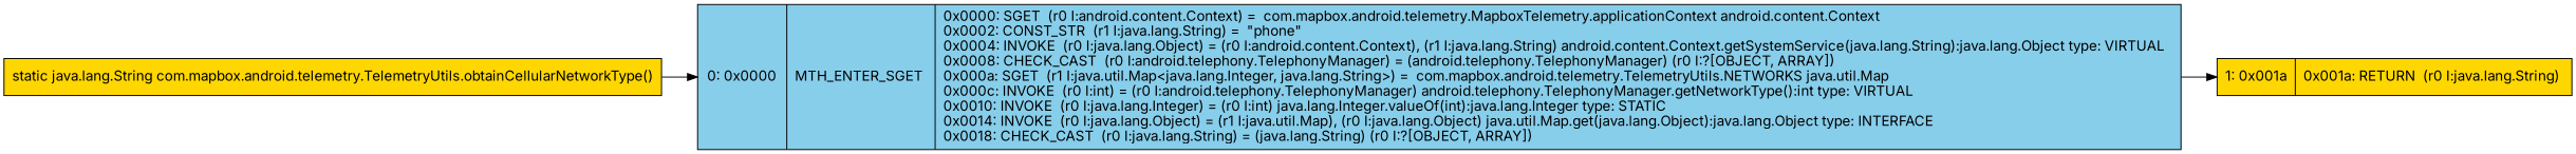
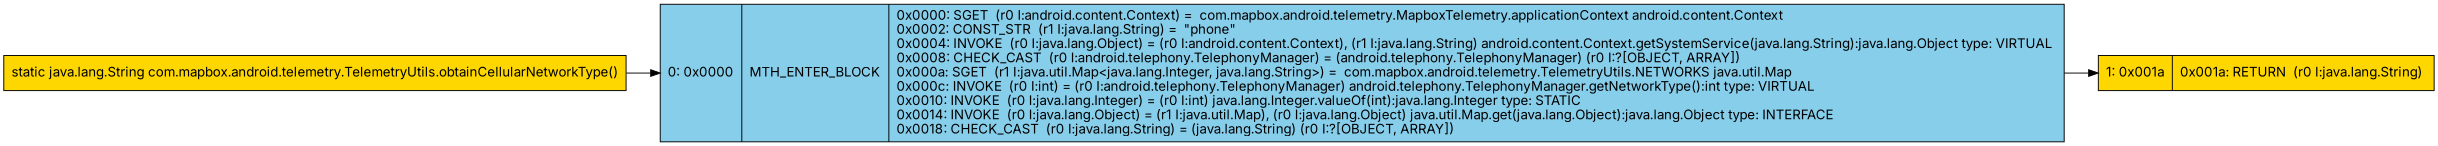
  digraph {
    rankdir=LR
    fontname=Inter
    node [shape=record style=filled fillcolor=gold fontname=Inter]
    edge [fontname=Inter]
-   n1 [label="{0\:\ 0x0000|MTH_ENTER_SGET\l|0x0000: SGET  (r0 I:android.content.Context) =  com.mapbox.android.telemetry.MapboxTelemetry.applicationContext android.content.Context \l0x0002: CONST_STR  (r1 I:java.lang.String) =  \"phone\" \l0x0004: INVOKE  (r0 I:java.lang.Object) = (r0 I:android.content.Context), (r1 I:java.lang.String) android.content.Context.getSystemService(java.lang.String):java.lang.Object type: VIRTUAL \l0x0008: CHECK_CAST  (r0 I:android.telephony.TelephonyManager) = (android.telephony.TelephonyManager) (r0 I:?[OBJECT, ARRAY]) \l0x000a: SGET  (r1 I:java.util.Map\<java.lang.Integer, java.lang.String\>) =  com.mapbox.android.telemetry.TelemetryUtils.NETWORKS java.util.Map \l0x000c: INVOKE  (r0 I:int) = (r0 I:android.telephony.TelephonyManager) android.telephony.TelephonyManager.getNetworkType():int type: VIRTUAL \l0x0010: INVOKE  (r0 I:java.lang.Integer) = (r0 I:int) java.lang.Integer.valueOf(int):java.lang.Integer type: STATIC \l0x0014: INVOKE  (r0 I:java.lang.Object) = (r1 I:java.util.Map), (r0 I:java.lang.Object) java.util.Map.get(java.lang.Object):java.lang.Object type: INTERFACE \l0x0018: CHECK_CAST  (r0 I:java.lang.String) = (java.lang.String) (r0 I:?[OBJECT, ARRAY]) \l}" fillcolor=skyblue]
+   n1 [label="{0\:\ 0x0000|MTH_ENTER_BLOCK\l|0x0000: SGET  (r0 I:android.content.Context) =  com.mapbox.android.telemetry.MapboxTelemetry.applicationContext android.content.Context \l0x0002: CONST_STR  (r1 I:java.lang.String) =  \"phone\" \l0x0004: INVOKE  (r0 I:java.lang.Object) = (r0 I:android.content.Context), (r1 I:java.lang.String) android.content.Context.getSystemService(java.lang.String):java.lang.Object type: VIRTUAL \l0x0008: CHECK_CAST  (r0 I:android.telephony.TelephonyManager) = (android.telephony.TelephonyManager) (r0 I:?[OBJECT, ARRAY]) \l0x000a: SGET  (r1 I:java.util.Map\<java.lang.Integer, java.lang.String\>) =  com.mapbox.android.telemetry.TelemetryUtils.NETWORKS java.util.Map \l0x000c: INVOKE  (r0 I:int) = (r0 I:android.telephony.TelephonyManager) android.telephony.TelephonyManager.getNetworkType():int type: VIRTUAL \l0x0010: INVOKE  (r0 I:java.lang.Integer) = (r0 I:int) java.lang.Integer.valueOf(int):java.lang.Integer type: STATIC \l0x0014: INVOKE  (r0 I:java.lang.Object) = (r1 I:java.util.Map), (r0 I:java.lang.Object) java.util.Map.get(java.lang.Object):java.lang.Object type: INTERFACE \l0x0018: CHECK_CAST  (r0 I:java.lang.String) = (java.lang.String) (r0 I:?[OBJECT, ARRAY]) \l}" fillcolor=skyblue]
    n2 [label="{1\:\ 0x001a|0x001a: RETURN  (r0 I:java.lang.String) \l}"]
    n3 [label="{static java.lang.String com.mapbox.android.telemetry.TelemetryUtils.obtainCellularNetworkType() }"]
    n1 -> n2
    n3 -> n1
  }
